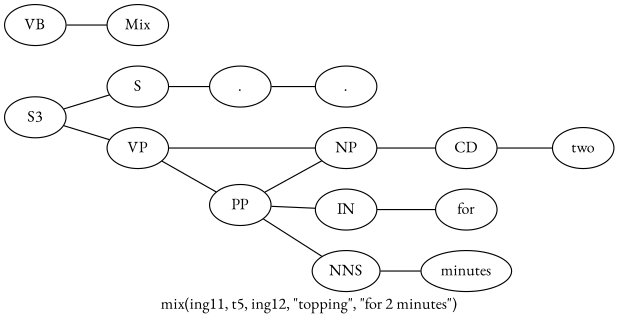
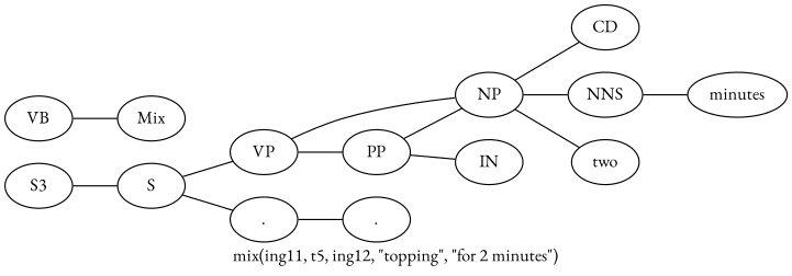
  graph {
    fontname="EB Garamond"
    label="mix(ing11, t5, ing12, \"topping\", \"for 2 minutes\")"
    rankdir=LR
    node [fontname="EB Garamond"]
    edge [fontname="EB Garamond"]
    n1 [label=S3]
    n2 [label=S]
    n3 [label=VP]
    n4 [label="."]
    n5 [label=PP]
    n6 [label=NP]
    n7 [label="."]
    n8 [label=VB]
    n9 [label=Mix]
    n10 [label=IN]
-   n11 [label=for]
    n12 [label=CD]
    n13 [label=NNS]
    n14 [label=two]
    n15 [label=minutes]
    n1 -- n2
-   n1 -- n3
+   n2 -- n3
    n2 -- n4
    n3 -- n5
    n3 -- n6
    n4 -- n7
    n5 -- n6
    n5 -- n10
    n6 -- n12
-   n5 -- n13
+   n6 -- n13
    n8 -- n9
-   n10 -- n11
-   n12 -- n14
+   n6 -- n14
    n13 -- n15
  }
